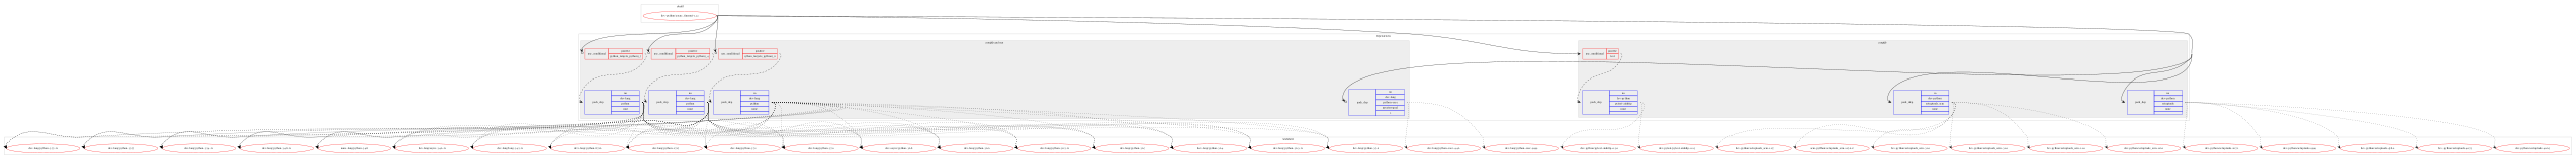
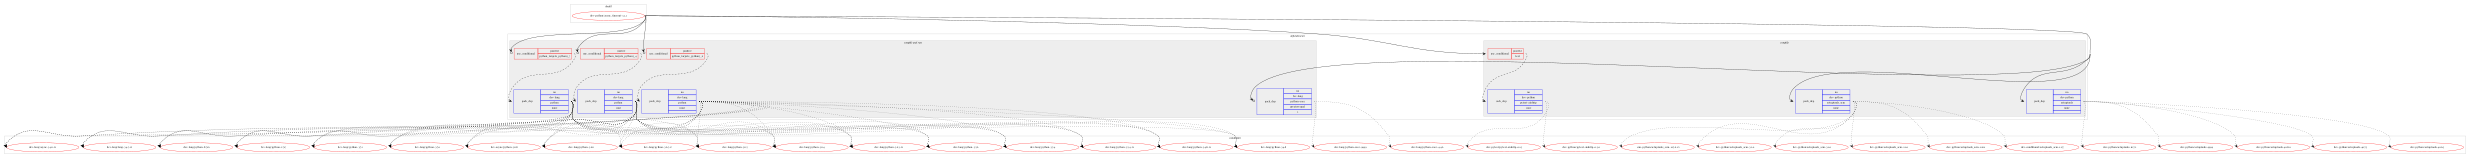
  digraph {
    compound=true
    concentrate=true
    fontname="Playfair Display"
    fontsize=10
    newrank=true
    rankdir=TB
    ranksep=1.5
    node [color=red fontname="Playfair Display" fontsize=10]
    edge [arrowhead=vee fontname="Playfair Display" headport=w style=dotted tailport=e weight=100]
    n1 [label="dev-python/async_timeout-1.2.1" width=4]
    n2 [color=blue label=<<TABLE BORDER="0" CELLBORDER="1" CELLSPACING="0" CELLPADDING="4" WIDTH="220"><TR><TD ROWSPAN="6" CELLPADDING="30">pack_dep</TD></TR><TR><TD WIDTH="110">no</TD></TR><TR><TD>dev-python</TD></TR><TR><TD>pytest-aiohttp</TD></TR><TR><TD>none</TD></TR><TR><TD></TD></TR></TABLE>> shape=none]
    n3 [label=<<TABLE BORDER="0" CELLBORDER="1" CELLSPACING="0" CELLPADDING="4"><TR><TD ROWSPAN="3" CELLPADDING="10">use_conditional</TD></TR><TR><TD>positive</TD></TR><TR><TD>test</TD></TR></TABLE>> shape=none]
    n4 [color=blue label=<<TABLE BORDER="0" CELLBORDER="1" CELLSPACING="0" CELLPADDING="4" WIDTH="220"><TR><TD ROWSPAN="6" CELLPADDING="30">pack_dep</TD></TR><TR><TD WIDTH="110">no</TD></TR><TR><TD>dev-python</TD></TR><TR><TD>setuptools</TD></TR><TR><TD>none</TD></TR><TR><TD></TD></TR></TABLE>> shape=none]
    n5 [color=blue label=<<TABLE BORDER="0" CELLBORDER="1" CELLSPACING="0" CELLPADDING="4" WIDTH="220"><TR><TD ROWSPAN="6" CELLPADDING="30">pack_dep</TD></TR><TR><TD WIDTH="110">no</TD></TR><TR><TD>dev-python</TD></TR><TR><TD>setuptools_scm</TD></TR><TR><TD>none</TD></TR><TR><TD></TD></TR></TABLE>> shape=none]
    n6 [color=blue label=<<TABLE BORDER="0" CELLBORDER="1" CELLSPACING="0" CELLPADDING="4" WIDTH="220"><TR><TD ROWSPAN="6" CELLPADDING="30">pack_dep</TD></TR><TR><TD WIDTH="110">no</TD></TR><TR><TD>dev-lang</TD></TR><TR><TD>python</TD></TR><TR><TD>none</TD></TR><TR><TD></TD></TR></TABLE>> shape=none]
    n7 [label=<<TABLE BORDER="0" CELLBORDER="1" CELLSPACING="0" CELLPADDING="4"><TR><TD ROWSPAN="3" CELLPADDING="10">use_conditional</TD></TR><TR><TD>positive</TD></TR><TR><TD>python_targets_python3_4</TD></TR></TABLE>> shape=none]
    n8 [color=blue label=<<TABLE BORDER="0" CELLBORDER="1" CELLSPACING="0" CELLPADDING="4" WIDTH="220"><TR><TD ROWSPAN="6" CELLPADDING="30">pack_dep</TD></TR><TR><TD WIDTH="110">no</TD></TR><TR><TD>dev-lang</TD></TR><TR><TD>python</TD></TR><TR><TD>none</TD></TR><TR><TD></TD></TR></TABLE>> shape=none]
    n9 [label=<<TABLE BORDER="0" CELLBORDER="1" CELLSPACING="0" CELLPADDING="4"><TR><TD ROWSPAN="3" CELLPADDING="10">use_conditional</TD></TR><TR><TD>positive</TD></TR><TR><TD>python_targets_python3_5</TD></TR></TABLE>> shape=none]
    n10 [color=blue label=<<TABLE BORDER="0" CELLBORDER="1" CELLSPACING="0" CELLPADDING="4" WIDTH="220"><TR><TD ROWSPAN="6" CELLPADDING="30">pack_dep</TD></TR><TR><TD WIDTH="110">no</TD></TR><TR><TD>dev-lang</TD></TR><TR><TD>python</TD></TR><TR><TD>none</TD></TR><TR><TD></TD></TR></TABLE>> shape=none]
    n11 [label=<<TABLE BORDER="0" CELLBORDER="1" CELLSPACING="0" CELLPADDING="4"><TR><TD ROWSPAN="3" CELLPADDING="10">use_conditional</TD></TR><TR><TD>positive</TD></TR><TR><TD>python_targets_python3_6</TD></TR></TABLE>> shape=none]
    n12 [color=blue label=<<TABLE BORDER="0" CELLBORDER="1" CELLSPACING="0" CELLPADDING="4" WIDTH="220"><TR><TD ROWSPAN="6" CELLPADDING="30">pack_dep</TD></TR><TR><TD WIDTH="110">no</TD></TR><TR><TD>dev-lang</TD></TR><TR><TD>python-exec</TD></TR><TR><TD>greaterequal</TD></TR><TR><TD>2</TD></TR></TABLE>> shape=none]
    n13 [label="dev-pytest/pytest-aiohttp-0.1.3" width=4]
    n14 [label="dev-python/pytest-aiohttp-0.3.0" width=4]
    n15 [label="dev-python/setuptools-16.7.2" width=4]
    n16 [label="dev-python/setuptools-40.6.3" width=4]
    n17 [label="dev-python/setuptools-40.7.3" width=4]
-   n18 [label="dev-python/setuptools-47.8.0" width=4]
+   n18 [label="dev-python/setuptools-40.8.0" width=4]
    n19 [label="dev-python/setuptools-9999" width=4]
    n20 [label="scm-python/setuptools_scm-1.15.6-r1" width=4]
-   n21 [label="dev-python/setuptools_scm-1.15.7" width=4]
+   n21 [label="dev-conditional/setuptools_scm-1.15.7" width=4]
    n22 [label="dev-python/setuptools_scm-1.16.1" width=4]
    n23 [label="dev-python/setuptools_scm-2.1.0" width=4]
    n24 [label="dev-python/setuptools_scm-3.1.0" width=4]
    n25 [label="dev-python/setuptools_scm-3.2.0" width=4]
    n26 [label="dev-lang/python-2.7.15" width=4]
    n27 [label="dev-lang/python-8.7.16" width=4]
    n28 [label="dev-lang/lang-3.4.5-r1" width=4]
    n29 [label="dev-lang/async-3.4.6-r1" width=4]
-   n30 [label="none-lang/python-3.4.8" width=4]
+   n30 [label="dev-lang/python-3.4.8" width=4]
    n31 [label="dev-lang/python-3.4.8-r1" width=4]
    n32 [label="dev-lang/python-3.5.4-r1" width=4]
-   n33 [label="dev-lang/python-3.5.5" width=4]
-   n34 [label="dev-lang/python-3.5.5-r1" width=4]
+   n33 [label="dev-lang/python-3.5.4" width=4]
    n35 [label="dev-lang/python-3.5.6" width=4]
    n36 [label="dev-lang/python-3.6.3-r1" width=4]
    n37 [label="dev-lang/python-3.6.4" width=4]
    n38 [label="dev-lang/python-3.6.5" width=4]
    n39 [label="dev-lang/python-3.6.5-r1" width=4]
    n40 [label="dev-lang/python-3.6.6" width=4]
    n41 [label="dev-async/python-3.6.8" width=4]
    n42 [label="dev-lang/python-3.7.0" width=4]
    n43 [label="dev-lang/python-3.7.2" width=4]
    n44 [label="dev-lang/python-exec-4.4.6" width=4]
    n45 [label="dev-lang/python-exec-9999" width=4]
    subgraph cluster_1 {
      color=gray
      label=<<i>ebuild</i>>
      rank=same
      n1
    }
    subgraph cluster_2 {
      color=gray
      label=<<i>dependencies</i>>
      subgraph cluster_3 {
        color=gray
        fillcolor="#eeeeee"
        label=<<i>compile</i>>
        style=filled
        subgraph sub_4 {
          color=gray
          fillcolor="#eeeeee"
          label=<<i>compile</i>>
          style=filled
          n3
          subgraph sub_5 {
            color=gray
            fillcolor="#eeeeee"
            label=<<i>compile</i>>
            style=filled
            n2
          }
        }
        subgraph sub_6 {
          color=gray
          fillcolor="#eeeeee"
          label=<<i>compile</i>>
          style=filled
          n4
        }
        subgraph sub_7 {
          color=gray
          fillcolor="#eeeeee"
          label=<<i>compile</i>>
          style=filled
          n5
        }
      }
      subgraph cluster_8 {
        color=gray
        fillcolor="#eeeeee"
        label=<<i>compile and run</i>>
        style=filled
        subgraph sub_9 {
          color=gray
          fillcolor="#eeeeee"
          label=<<i>compile and run</i>>
          style=filled
          n7
          subgraph sub_10 {
            color=gray
            fillcolor="#eeeeee"
            label=<<i>compile and run</i>>
            style=filled
            n6
          }
        }
        subgraph sub_11 {
          color=gray
          fillcolor="#eeeeee"
          label=<<i>compile and run</i>>
          style=filled
          n9
          subgraph sub_12 {
            color=gray
            fillcolor="#eeeeee"
            label=<<i>compile and run</i>>
            style=filled
            n8
          }
        }
        subgraph sub_13 {
          color=gray
          fillcolor="#eeeeee"
          label=<<i>compile and run</i>>
          style=filled
          n11
          subgraph sub_14 {
            color=gray
            fillcolor="#eeeeee"
            label=<<i>compile and run</i>>
            style=filled
            n10
          }
        }
        subgraph sub_15 {
          color=gray
          fillcolor="#eeeeee"
          label=<<i>compile and run</i>>
          style=filled
          n12
        }
      }
      subgraph cluster_16 {
        color=gray
        fillcolor="#eeeeee"
        label=<<i>run</i>>
        style=filled
      }
    }
    subgraph cluster_17 {
      color=gray
      label=<<i>candidates</i>>
      rank=same
      subgraph sub_18 {
        color=black
        label=<<i>candidates</i>>
        nodesep=1
        rank=same
        n13
        n14
      }
      subgraph sub_19 {
        color=black
        label=<<i>candidates</i>>
        nodesep=1
        rank=same
        n15
        n16
        n17
        n18
        n19
      }
      subgraph sub_20 {
        color=black
        label=<<i>candidates</i>>
        nodesep=1
        rank=same
        n20
        n21
        n22
        n23
        n24
        n25
      }
      subgraph sub_21 {
        color=black
        label=<<i>candidates</i>>
        nodesep=1
        rank=same
        n26
        n27
        n28
        n29
        n30
        n31
        n32
        n33
-       n34
        n35
        n36
        n37
        n38
        n39
        n40
        n41
        n42
        n43
      }
      subgraph sub_22 {
        color=black
        label=<<i>candidates</i>>
        nodesep=1
        rank=same
        n26
        n27
        n28
        n29
        n30
        n31
        n32
        n33
-       n34
        n35
        n36
        n37
        n38
        n39
        n40
        n41
        n42
        n43
      }
      subgraph sub_23 {
        color=black
        label=<<i>candidates</i>>
        nodesep=1
        rank=same
        n26
        n27
        n28
        n29
        n30
        n31
        n32
        n33
-       n34
        n35
        n36
        n37
        n38
        n39
        n40
        n41
        n42
        n43
      }
      subgraph sub_24 {
        color=black
        label=<<i>candidates</i>>
        nodesep=1
        rank=same
        n44
        n45
      }
    }
    n1 -> n3 [style=solid weight=20]
    n1 -> n4 [style=solid weight=20]
    n1 -> n5 [style=solid weight=20]
    n1 -> n7 [arrowhead=odotvee style=solid weight=20]
    n1 -> n9 [arrowhead=odotvee style=solid weight=20]
    n1 -> n11 [arrowhead=odotvee style=solid weight=20]
    n1 -> n12 [arrowhead=odotvee style=solid weight=20]
    n2 -> n13
    n2 -> n14
    n3 -> n2 [style=dashed weight=20]
    n4 -> n15
    n4 -> n16
    n4 -> n17
    n4 -> n18
    n4 -> n19
    n5 -> n20
    n5 -> n21
    n5 -> n22
    n5 -> n23
    n5 -> n24
    n5 -> n25
    n6 -> n26
    n6 -> n27
    n6 -> n28
    n6 -> n29
    n6 -> n30
    n6 -> n31
    n6 -> n32
    n6 -> n33
-   n6 -> n34
    n6 -> n35
    n6 -> n36
    n6 -> n37
    n6 -> n38
    n6 -> n39
    n6 -> n40
    n6 -> n41
    n6 -> n42
    n6 -> n43
    n7 -> n6 [style=dashed weight=20]
    n8 -> n26
    n8 -> n27
    n8 -> n28
    n8 -> n29
    n8 -> n30
    n8 -> n31
    n8 -> n32
    n8 -> n33
-   n8 -> n34
    n8 -> n35
    n8 -> n36
    n8 -> n37
    n8 -> n38
    n8 -> n39
    n8 -> n40
    n8 -> n41
    n8 -> n42
    n8 -> n43
    n9 -> n8 [style=dashed weight=20]
    n10 -> n26
    n10 -> n27
    n10 -> n28
    n10 -> n29
    n10 -> n30
    n10 -> n31
    n10 -> n32
    n10 -> n33
-   n10 -> n34
    n10 -> n35
    n10 -> n36
    n10 -> n37
    n10 -> n38
    n10 -> n39
    n10 -> n40
    n10 -> n41
    n10 -> n42
    n10 -> n43
    n11 -> n10 [style=dashed weight=20]
    n12 -> n44
    n12 -> n45
  }
